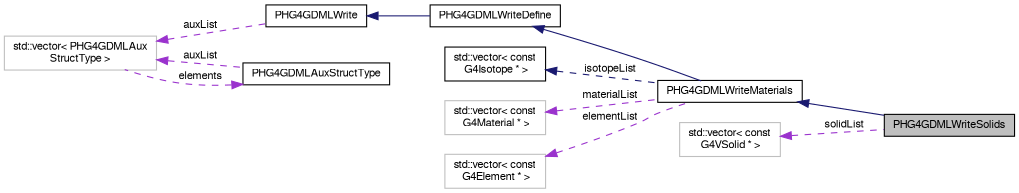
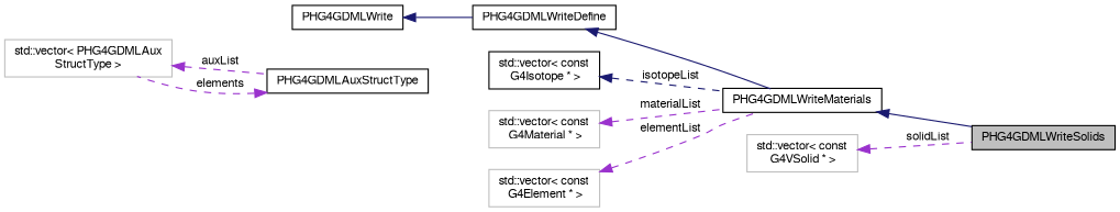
  digraph {
    rankdir=LR
    node [color=black fontname=FreeSans fontsize=10 shape=record]
    edge [color=darkorchid3 dir=back fontname=FreeSans fontsize=10 labelfontname=FreeSans labelfontsize=10 style=dashed]
    n1 [fillcolor=grey75 fontcolor=black height=0.2 label=PHG4GDMLWriteSolids style=filled width=0.4]
    n2 [height=0.2 label=PHG4GDMLWriteMaterials width=0.4]
    n3 [height=0.2 label=PHG4GDMLWriteDefine width=0.4]
    n4 [height=0.2 label=PHG4GDMLWrite width=0.4]
    n5 [color=grey75 height=0.2 label="std::vector\< PHG4GDMLAux\lStructType \>" width=0.4]
    n6 [height=0.2 label=PHG4GDMLAuxStructType width=0.4]
    n7 [height=0.2 label="std::vector\< const\l G4Isotope * \>" width=0.4]
    n8 [color=grey75 height=0.2 label="std::vector\< const\l G4Material * \>" width=0.4]
    n9 [color=grey75 height=0.2 label="std::vector\< const\l G4Element * \>" width=0.4]
    n10 [color=grey75 height=0.2 label="std::vector\< const\l G4VSolid * \>" width=0.4]
    n2 -> n1 [color=midnightblue style=solid]
    n3 -> n2 [color=midnightblue style=solid]
    n4 -> n3 [color=midnightblue style=solid]
-   n5 -> n4 [label=" auxList"]
    n5 -> n6 [label=" auxList"]
    n6 -> n5 [label=" elements"]
    n7 -> n2 [color=midnightblue label=" isotopeList"]
    n8 -> n2 [label=" materialList"]
    n9 -> n2 [label=" elementList"]
    n10 -> n1 [label=" solidList"]
  }
